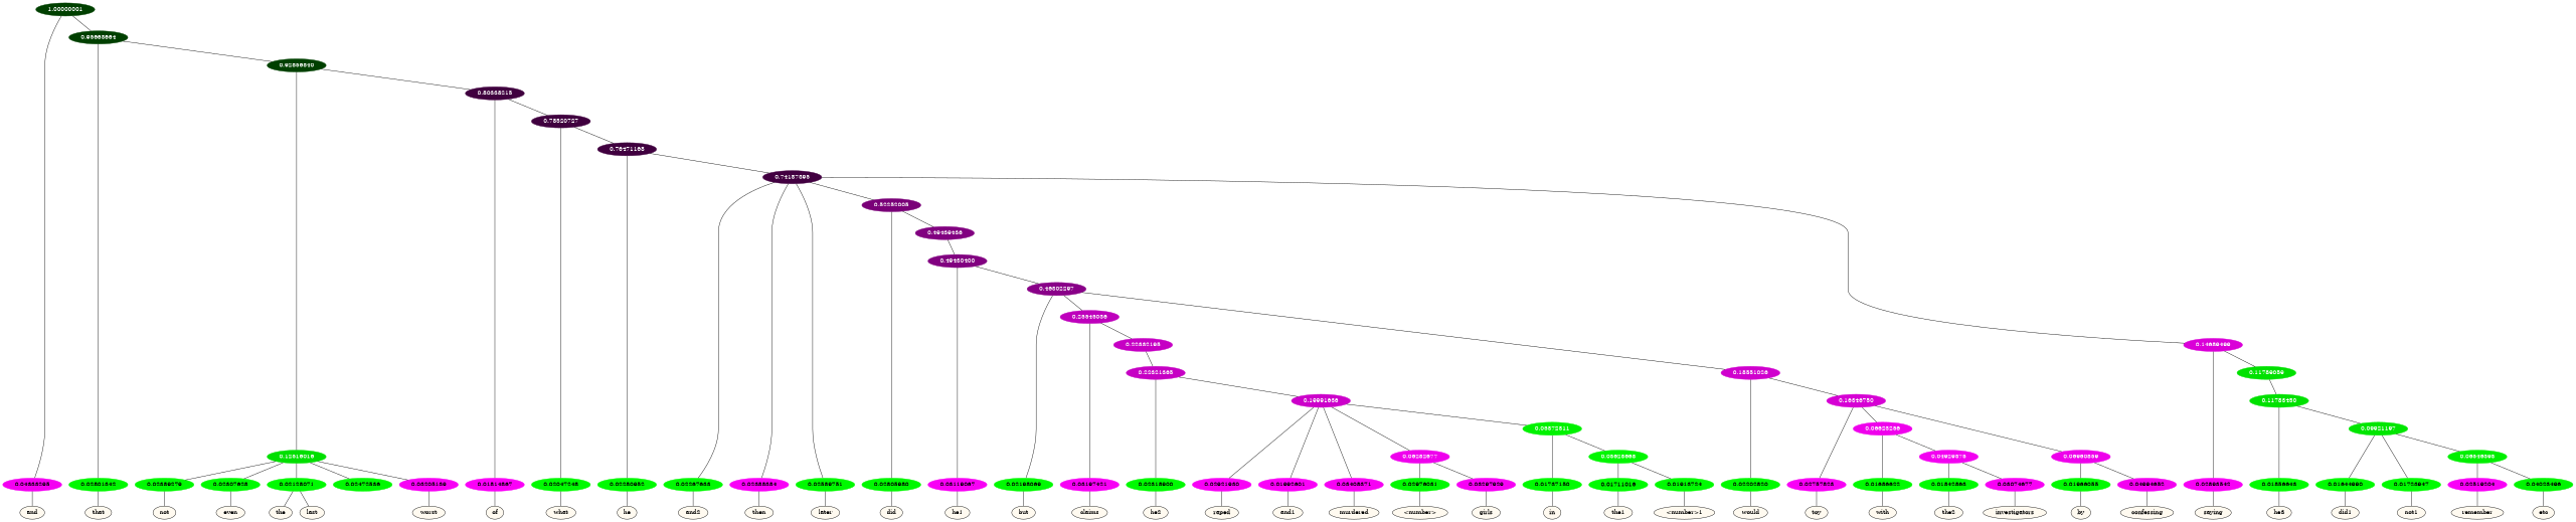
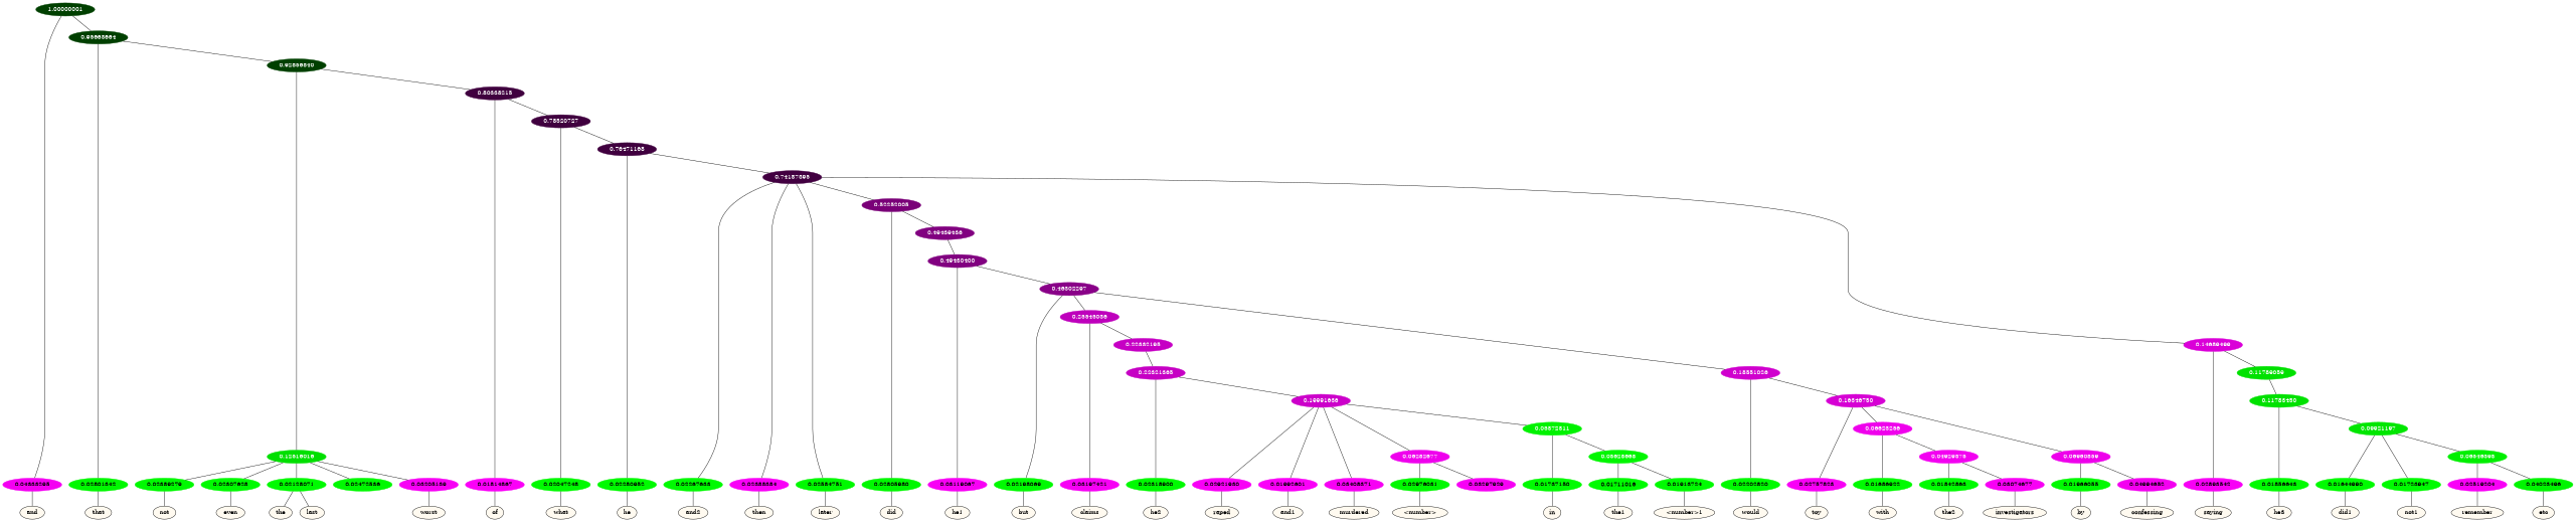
  graph {
    node [color=black format=png nodesep=0.001 ordering=out overlap_scaling=0.01 ranksep=0.001 style=filled]
    n1 [fillcolor=floralwhite height=0.15 label=and style="filled,solid" width=0.15]
    n2 [fillcolor=floralwhite height=0.15 label=that style="filled,solid" width=0.15]
    n3 [fillcolor=floralwhite height=0.15 label=not style="filled,solid" width=0.15]
    n4 [fillcolor=floralwhite height=0.15 label=even style="filled,solid" width=0.15]
    n5 [fillcolor=floralwhite height=0.15 label=the style="filled,solid" width=0.15]
    n6 [fillcolor=floralwhite height=0.15 label=last style="filled,solid" width=0.15]
    n7 [fillcolor=floralwhite height=0.15 label=worst style="filled,solid" width=0.15]
    n8 [fillcolor=floralwhite height=0.15 label=of style="filled,solid" width=0.15]
    n9 [fillcolor=floralwhite height=0.15 label=what style="filled,solid" width=0.15]
    n10 [fillcolor=floralwhite height=0.15 label=he style="filled,solid" width=0.15]
    n11 [fillcolor=floralwhite height=0.15 label=did style="filled,solid" width=0.15]
    n12 [fillcolor=floralwhite height=0.15 label=he1 style="filled,solid" width=0.15]
    n13 [fillcolor=floralwhite height=0.15 label=claims style="filled,solid" width=0.15]
    n14 [fillcolor=floralwhite height=0.15 label=he2 style="filled,solid" width=0.15]
    n15 [fillcolor=floralwhite height=0.15 label=raped style="filled,solid" width=0.15]
    n16 [fillcolor=floralwhite height=0.15 label=and1 style="filled,solid" width=0.15]
    n17 [fillcolor=floralwhite height=0.15 label=murdered style="filled,solid" width=0.15]
    n18 [fillcolor=floralwhite height=0.15 label="\<number\>" style="filled,solid" width=0.15]
-   n19 [fillcolor=floralwhite height=0.15 label=girls style="filled,solid" width=0.15]
    n20 [fillcolor=floralwhite height=0.15 label=in style="filled,solid" width=0.15]
    n21 [fillcolor=floralwhite height=0.15 label=the1 style="filled,solid" width=0.15]
    n22 [fillcolor=floralwhite height=0.15 label="\<number\>1" style="filled,solid" width=0.15]
    n23 [fillcolor=floralwhite height=0.15 label=but style="filled,solid" width=0.15]
    n24 [fillcolor=floralwhite height=0.15 label=would style="filled,solid" width=0.15]
    n25 [fillcolor=floralwhite height=0.15 label=toy style="filled,solid" width=0.15]
    n26 [fillcolor=floralwhite height=0.15 label=with style="filled,solid" width=0.15]
    n27 [fillcolor=floralwhite height=0.15 label=the2 style="filled,solid" width=0.15]
    n28 [fillcolor=floralwhite height=0.15 label=investigators style="filled,solid" width=0.15]
    n29 [fillcolor=floralwhite height=0.15 label=by style="filled,solid" width=0.15]
    n30 [fillcolor=floralwhite height=0.15 label=confessing style="filled,solid" width=0.15]
    n31 [fillcolor=floralwhite height=0.15 label=and2 style="filled,solid" width=0.15]
    n32 [fillcolor=floralwhite height=0.15 label=then style="filled,solid" width=0.15]
    n33 [fillcolor=floralwhite height=0.15 label=later style="filled,solid" width=0.15]
    n34 [fillcolor=floralwhite height=0.15 label=saying style="filled,solid" width=0.15]
    n35 [fillcolor=floralwhite height=0.15 label=he3 style="filled,solid" width=0.15]
    n36 [fillcolor=floralwhite height=0.15 label=did1 style="filled,solid" width=0.15]
    n37 [fillcolor=floralwhite height=0.15 label=not1 style="filled,solid" width=0.15]
    n38 [fillcolor=floralwhite height=0.15 label=remember style="filled,solid" width=0.15]
    n39 [fillcolor=floralwhite height=0.15 label=etc style="filled,solid" width=0.15]
    n40 [color="0.835 1.000 0.957" fontcolor=black height=0.15 label=0.04333295 width=0.15]
    n41 [color="0.334 1.000 0.972" fontcolor=black height=0.15 label=0.02801342 width=0.15]
    n42 [color="0.334 1.000 0.976" fontcolor=black height=0.15 label=0.02389279 width=0.15]
    n43 [color="0.334 1.000 0.977" fontcolor=black height=0.15 label=0.02307628 width=0.15]
    n44 [color="0.334 1.000 0.979" fontcolor=black height=0.15 label=0.02128071 width=0.15]
    n45 [color="0.334 1.000 0.975" fontcolor=black height=0.15 label=0.02472536 width=0.15]
    n46 [color="0.835 1.000 0.968" fontcolor=black height=0.15 label=0.03205139 width=0.15]
    n47 [color="0.835 1.000 0.982" fontcolor=black height=0.15 label=0.01814867 width=0.15]
    n48 [color="0.334 1.000 0.980" fontcolor=black height=0.15 label=0.02047248 width=0.15]
    n49 [color="0.334 1.000 0.977" fontcolor=black height=0.15 label=0.02280952 width=0.15]
    n50 [color="0.334 1.000 0.972" fontcolor=black height=0.15 label=0.02805980 width=0.15]
    n51 [color="0.835 1.000 0.969" fontcolor=black height=0.15 label=0.03119067 width=0.15]
    n52 [color="0.835 1.000 0.968" fontcolor=black height=0.15 label=0.03197421 width=0.15]
    n53 [color="0.334 1.000 0.977" fontcolor=black height=0.15 label=0.02318900 width=0.15]
    n54 [color="0.835 1.000 0.971" fontcolor=black height=0.15 label=0.02921930 width=0.15]
    n55 [color="0.835 1.000 0.980" fontcolor=black height=0.15 label=0.01992601 width=0.15]
    n56 [color="0.835 1.000 0.966" fontcolor=black height=0.15 label=0.03408371 width=0.15]
    n57 [color="0.334 1.000 0.970" fontcolor=black height=0.15 label=0.02976031 width=0.15]
    n58 [color="0.835 1.000 0.967" fontcolor=black height=0.15 label=0.03297929 width=0.15]
    n59 [color="0.334 1.000 0.983" fontcolor=black height=0.15 label=0.01737150 width=0.15]
    n60 [color="0.334 1.000 0.983" fontcolor=black height=0.15 label=0.01711016 width=0.15]
    n61 [color="0.334 1.000 0.981" fontcolor=black height=0.15 label=0.01913724 width=0.15]
    n62 [color="0.334 1.000 0.978" fontcolor=black height=0.15 label=0.02198069 width=0.15]
    n63 [color="0.334 1.000 0.978" fontcolor=black height=0.15 label=0.02202820 width=0.15]
    n64 [color="0.835 1.000 0.972" fontcolor=black height=0.15 label=0.02757823 width=0.15]
-   n65 [color="0.334 1.000 0.983" fontcolor=black height=0.15 label=0.01686622 width=0.15]
+   n65 [color="0.334 1.000 0.983" fontcolor=black height=0.15 label=0.01686922 width=0.15]
    n66 [color="0.334 1.000 0.982" fontcolor=black height=0.15 label=0.01842863 width=0.15]
    n67 [color="0.835 1.000 0.969" fontcolor=black height=0.15 label=0.03074677 width=0.15]
    n68 [color="0.334 1.000 0.980" fontcolor=black height=0.15 label=0.01966055 width=0.15]
    n69 [color="0.835 1.000 0.950" fontcolor=black height=0.15 label=0.04994652 width=0.15]
    n70 [color="0.334 1.000 0.977" fontcolor=black height=0.15 label=0.02267633 width=0.15]
    n71 [color="0.835 1.000 0.976" fontcolor=black height=0.15 label=0.02388384 width=0.15]
-   n72 [color="0.334 1.000 0.974" fontcolor=black height=0.15 label=0.02589751 width=0.15]
+   n72 [color="0.334 1.000 0.974" fontcolor=black height=0.15 label=0.02584751 width=0.15]
    n73 [color="0.835 1.000 0.971" fontcolor=black height=0.15 label=0.02893542 width=0.15]
    n74 [color="0.334 1.000 0.981" fontcolor=black height=0.15 label=0.01856643 width=0.15]
    n75 [color="0.334 1.000 0.984" fontcolor=black height=0.15 label=0.01644990 width=0.15]
    n76 [color="0.334 1.000 0.983" fontcolor=black height=0.15 label=0.01723947 width=0.15]
    n77 [color="0.835 1.000 0.975" fontcolor=black height=0.15 label=0.02519204 width=0.15]
    n78 [color="0.334 1.000 0.960" fontcolor=black height=0.15 label=0.04023496 width=0.15]
    n79 [color="0.334 1.000 0.250" fontcolor=grey99 height=0.15 label=1.00000001 width=0.15]
    n80 [color="0.334 1.000 0.250" fontcolor=grey99 height=0.15 label=0.95663664 width=0.15]
    n81 [color="0.334 1.000 0.250" fontcolor=grey99 height=0.15 label=0.92856840 width=0.15]
    n82 [color="0.334 1.000 0.875" fontcolor=grey99 height=0.15 label=0.12516016 width=0.15]
    n83 [color="0.835 1.000 0.250" fontcolor=grey99 height=0.15 label=0.80338215 width=0.15]
    n84 [color="0.835 1.000 0.250" fontcolor=grey99 height=0.15 label=0.78520727 width=0.15]
    n85 [color="0.835 1.000 0.250" fontcolor=grey99 height=0.15 label=0.76471168 width=0.15]
    n86 [color="0.835 1.000 0.258" fontcolor=grey99 height=0.15 label=0.74187395 width=0.15]
    n87 [color="0.835 1.000 0.477" fontcolor=grey99 height=0.15 label=0.52252005 width=0.15]
    n88 [color="0.835 1.000 0.853" fontcolor=grey99 height=0.15 label=0.14689499 width=0.15]
    n89 [color="0.835 1.000 0.506" fontcolor=grey99 height=0.15 label=0.49439436 width=0.15]
    n90 [color="0.334 1.000 0.882" fontcolor=grey99 height=0.15 label=0.11789059 width=0.15]
    n91 [color="0.835 1.000 0.506" fontcolor=grey99 height=0.15 label=0.49430400 width=0.15]
    n92 [color="0.334 1.000 0.882" fontcolor=grey99 height=0.15 label=0.11783450 width=0.15]
    n93 [color="0.835 1.000 0.537" fontcolor=grey99 height=0.15 label=0.46302297 width=0.15]
    n94 [color="0.334 1.000 0.901" fontcolor=grey99 height=0.15 label=0.09921197 width=0.15]
    n95 [color="0.835 1.000 0.745" fontcolor=grey99 height=0.15 label=0.25545036 width=0.15]
    n96 [color="0.835 1.000 0.814" fontcolor=grey99 height=0.15 label=0.18551026 width=0.15]
    n97 [color="0.334 1.000 0.935" fontcolor=grey99 height=0.15 label=0.06546393 width=0.15]
    n98 [color="0.835 1.000 0.777" fontcolor=grey99 height=0.15 label=0.22332195 width=0.15]
    n99 [color="0.835 1.000 0.837" fontcolor=grey99 height=0.15 label=0.16346750 width=0.15]
    n100 [color="0.835 1.000 0.777" fontcolor=grey99 height=0.15 label=0.22321365 width=0.15]
    n101 [color="0.835 1.000 0.934" fontcolor=grey99 height=0.15 label=0.06623256 width=0.15]
    n102 [color="0.835 1.000 0.930" fontcolor=grey99 height=0.15 label=0.06960859 width=0.15]
    n103 [color="0.835 1.000 0.800" fontcolor=grey99 height=0.15 label=0.19991636 width=0.15]
    n104 [color="0.835 1.000 0.951" fontcolor=grey99 height=0.15 label=0.04929375 width=0.15]
    n105 [color="0.835 1.000 0.937" fontcolor=grey99 height=0.15 label=0.06282677 width=0.15]
    n106 [color="0.334 1.000 0.946" fontcolor=grey99 height=0.15 label=0.05372311 width=0.15]
    n107 [color="0.334 1.000 0.964" fontcolor=grey99 height=0.15 label=0.03628668 width=0.15]
    subgraph sub_1 {
      rank=same
      n1
      n2
      n3
      n4
      n5
      n6
      n7
      n8
      n9
      n10
      n11
      n12
      n13
      n14
      n15
      n16
      n17
      n18
-     n19
      n20
      n21
      n22
      n23
      n24
      n25
      n26
      n27
      n28
      n29
      n30
      n31
      n32
      n33
      n34
      n35
      n36
      n37
      n38
      n39
    }
    subgraph sub_2 {
      rank=same
      n40
      n41
      n42
      n43
      n44
      n45
      n46
      n47
      n48
      n49
      n50
      n51
      n52
      n53
      n54
      n55
      n56
      n57
      n58
      n59
      n60
      n61
      n62
      n63
      n64
      n65
      n66
      n67
      n68
      n69
      n70
      n71
      n72
      n73
      n74
      n75
      n76
      n77
      n78
    }
    n40 -- n1
    n41 -- n2
    n42 -- n3
    n43 -- n4
    n44 -- n5
    n44 -- n6
    n46 -- n7
    n47 -- n8
    n48 -- n9
    n49 -- n10
    n50 -- n11
    n51 -- n12
    n52 -- n13
    n53 -- n14
    n54 -- n15
    n55 -- n16
    n56 -- n17
    n57 -- n18
-   n58 -- n19
    n59 -- n20
    n60 -- n21
    n61 -- n22
    n62 -- n23
    n63 -- n24
    n64 -- n25
    n65 -- n26
    n66 -- n27
    n67 -- n28
    n68 -- n29
    n69 -- n30
    n70 -- n31
    n71 -- n32
    n72 -- n33
    n73 -- n34
    n74 -- n35
    n75 -- n36
    n76 -- n37
    n77 -- n38
    n78 -- n39
    n79 -- n40
    n79 -- n80
    n80 -- n41
    n80 -- n81
    n81 -- n82
    n81 -- n83
    n82 -- n42
    n82 -- n43
    n82 -- n44
    n82 -- n45
    n82 -- n46
    n83 -- n47
    n83 -- n84
    n84 -- n48
    n84 -- n85
    n85 -- n49
    n85 -- n86
    n86 -- n70
    n86 -- n71
    n86 -- n72
    n86 -- n87
    n86 -- n88
    n87 -- n50
    n87 -- n89
    n88 -- n73
    n88 -- n90
    n89 -- n91
    n90 -- n92
    n91 -- n51
    n91 -- n93
    n92 -- n74
    n92 -- n94
    n93 -- n62
    n93 -- n95
    n93 -- n96
    n94 -- n75
    n94 -- n76
    n94 -- n97
    n95 -- n52
    n95 -- n98
    n96 -- n63
    n96 -- n99
    n97 -- n77
    n97 -- n78
    n98 -- n100
    n99 -- n64
    n99 -- n101
    n99 -- n102
    n100 -- n53
    n100 -- n103
    n101 -- n65
    n101 -- n104
    n102 -- n68
    n102 -- n69
    n103 -- n54
    n103 -- n55
    n103 -- n56
    n103 -- n105
    n103 -- n106
    n104 -- n66
    n104 -- n67
    n105 -- n57
    n105 -- n58
    n106 -- n59
    n106 -- n107
    n107 -- n60
    n107 -- n61
  }
